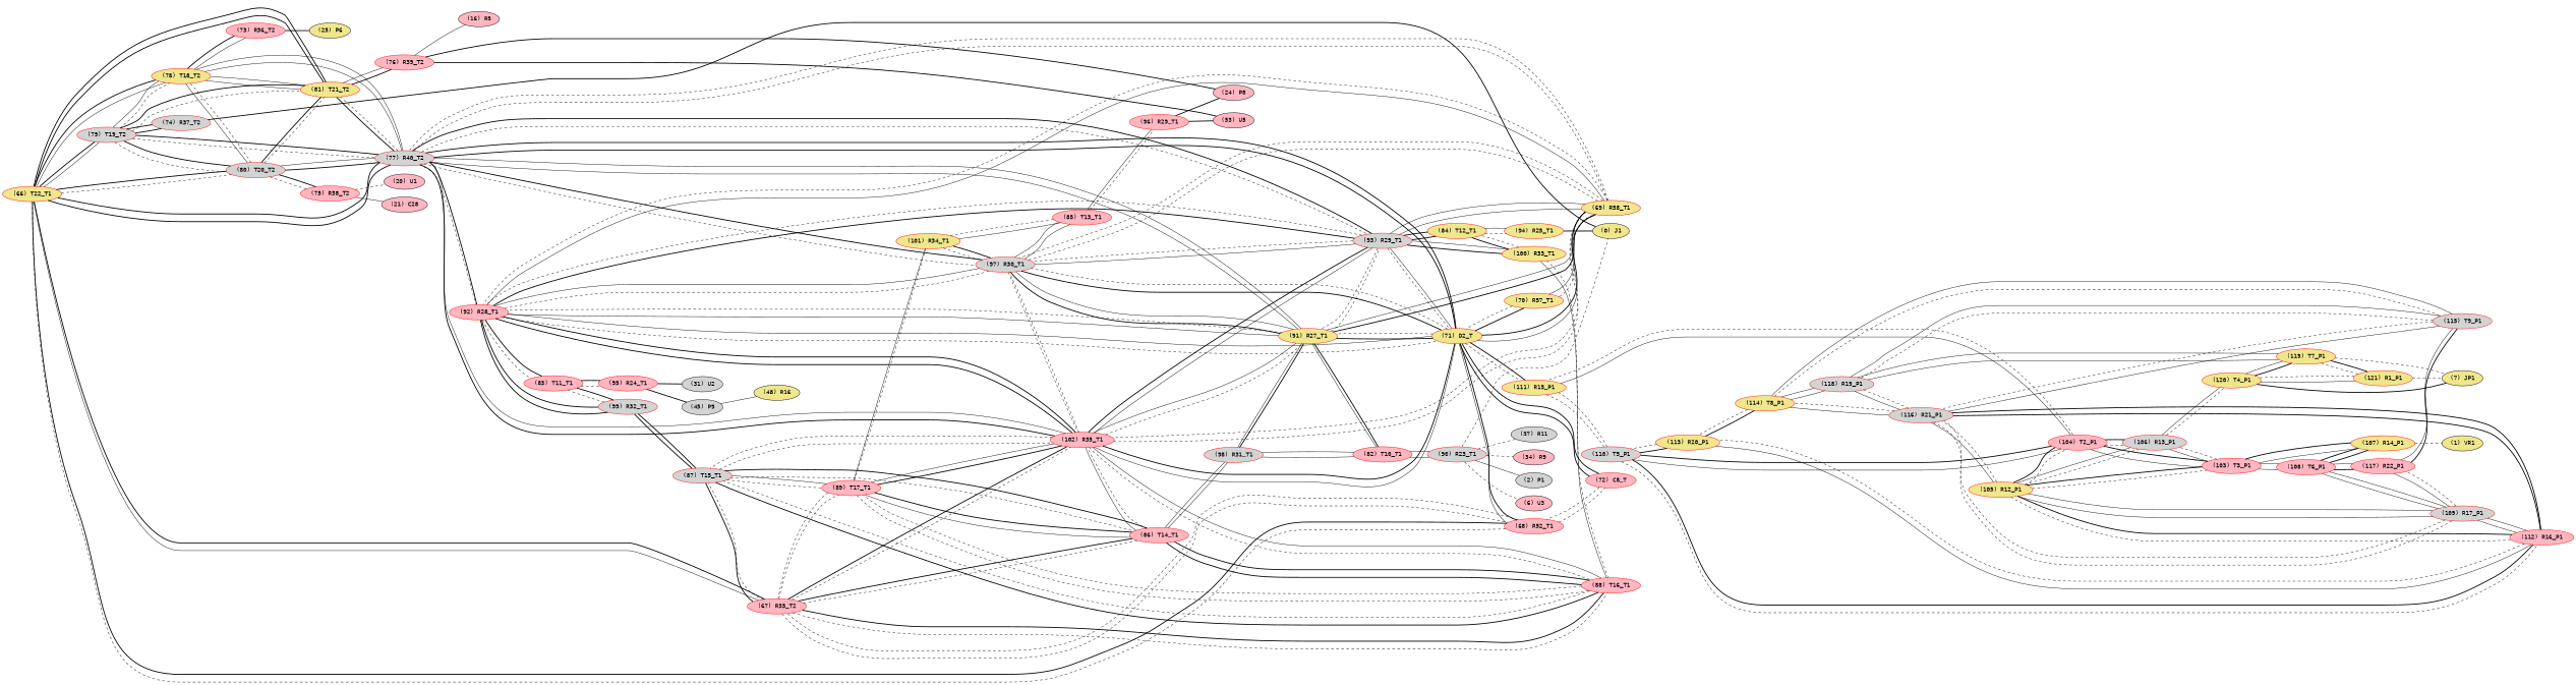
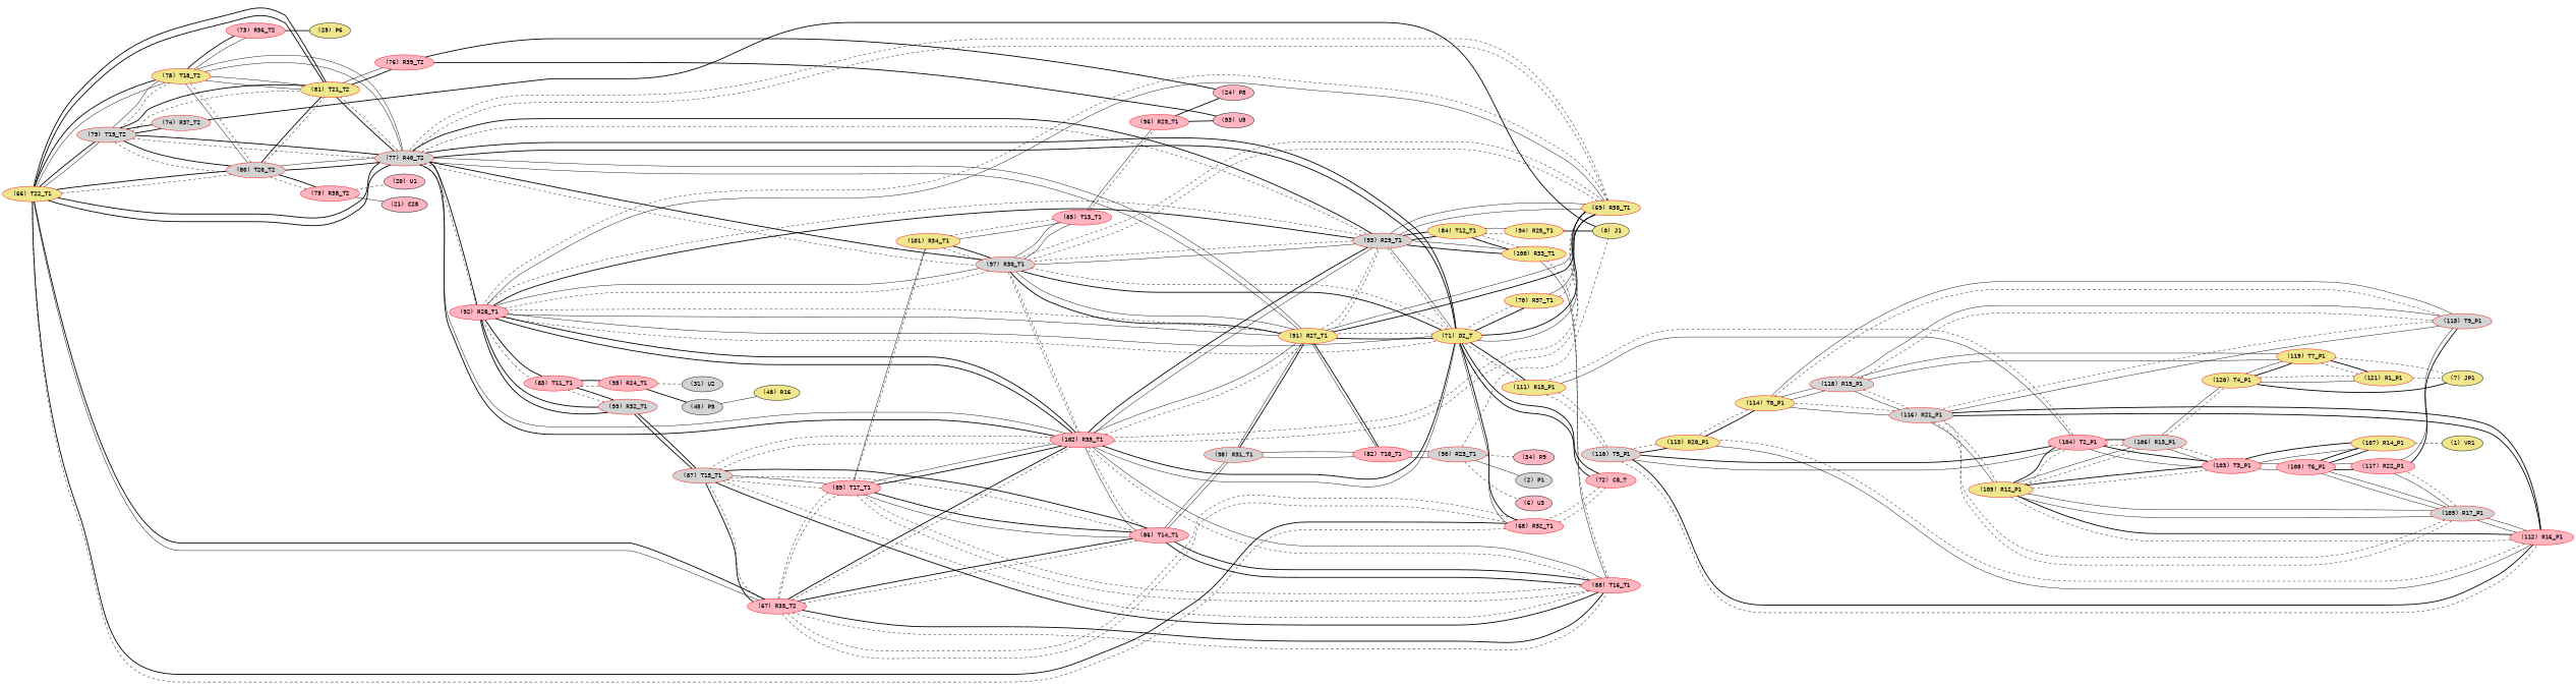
  graph {
    fontname="DejaVu Sans Mono"
    rankdir=LR
    node [color=red fillcolor=lightpink fontname="DejaVu Sans Mono" style=filled]
    edge [fontname="DejaVu Sans Mono" style=dashed]
    n1 [fillcolor=khaki label="(66) T22_T1"]
    n2 [fillcolor=lightgrey label="(79) T19_T2"]
    n3 [fillcolor=khaki label="(78) T18_T2"]
    n4 [fillcolor=lightgrey label="(77) R40_T2"]
    n5 [fillcolor=khaki label="(81) T21_T2"]
    n6 [fillcolor=lightgrey label="(80) T20_T2"]
    n7 [label="(68) R52_T1"]
    n8 [label="(67) R35_T2"]
    n9 [fillcolor=lightgrey label="(74) R37_T2"]
    n10 [label="(73) R36_T2"]
    n11 [label="(102) R35_T1"]
    n12 [fillcolor=khaki label="(71) D2_T"]
    n13 [fillcolor=khaki label="(69) R58_T1"]
    n14 [fillcolor=lightgrey label="(93) R29_T1"]
    n15 [fillcolor=lightgrey label="(97) R30_T1"]
    n16 [fillcolor=khaki label="(91) R27_T1"]
    n17 [label="(92) R28_T1"]
    n18 [label="(76) R39_T2"]
    n19 [label="(75) R38_T2"]
    n20 [label="(72) C8_T"]
    n21 [label="(88) T16_T1"]
    n22 [fillcolor=lightgrey label="(87) T15_T1"]
    n23 [label="(86) T14_T1"]
    n24 [label="(89) T17_T1"]
    n25 [fillcolor=khaki label="(0) J1" color=""]
    n26 [fillcolor=khaki label="(25) P6" color=""]
    n27 [fillcolor=khaki label="(70) R57_T1"]
    n28 [fillcolor=khaki label="(111) R15_P1"]
    n29 [fillcolor=khaki label="(100) R33_T1"]
    n30 [fillcolor=khaki label="(84) T12_T1"]
    n31 [fillcolor=khaki label="(101) R34_T1"]
    n32 [label="(85) T13_T1"]
    n33 [fillcolor=lightgrey label="(98) R31_T1"]
    n34 [label="(82) T10_T1"]
    n35 [fillcolor=lightgrey label="(99) R32_T1"]
    n36 [label="(83) T11_T1"]
    n37 [label="(53) U5" color=""]
-   n38 [label="(16) R5" color=""]
    n39 [label="(24) P8" color=""]
    n40 [label="(20) U1" color=""]
    n41 [label="(21) C28" color=""]
    n42 [label="(104) T2_P1"]
    n43 [fillcolor=lightgrey label="(110) T5_P1"]
    n44 [fillcolor=khaki label="(94) R25_T1"]
    n45 [label="(96) R29_T1"]
    n46 [fillcolor=lightgrey label="(90) R23_T1"]
    n47 [label="(95) R24_T1"]
    n48 [label="(103) T3_P1"]
    n49 [fillcolor=lightgrey label="(106) R13_P1"]
    n50 [fillcolor=khaki label="(105) R12_P1"]
    n51 [label="(112) R16_P1"]
    n52 [fillcolor=khaki label="(113) R20_P1"]
-   n53 [fillcolor=lightgrey label="(37) R11" color=""]
    n54 [label="(34) R9" color=""]
    n55 [fillcolor=lightgrey label="(2) P1" color=""]
    n56 [label="(6) U3" color=""]
    n57 [fillcolor=lightgrey label="(31) U2" color=""]
    n58 [fillcolor=lightgrey label="(45) P9" color=""]
    n59 [fillcolor=khaki label="(48) R16" color=""]
    n60 [fillcolor=khaki label="(107) R14_P1"]
    n61 [label="(108) T6_P1"]
    n62 [fillcolor=khaki label="(1) VR1" color=""]
    n63 [fillcolor=lightgrey label="(109) R17_P1"]
    n64 [label="(117) R22_P1"]
    n65 [fillcolor=khaki label="(120) T4_P1"]
    n66 [fillcolor=lightgrey label="(116) R21_P1"]
    n67 [fillcolor=lightgrey label="(115) T9_P1"]
    n68 [fillcolor=khaki label="(119) T7_P1"]
    n69 [fillcolor=khaki label="(121) R1_P1"]
    n70 [fillcolor=khaki label="(7) JP1" color=""]
    n71 [fillcolor=khaki label="(114) T8_P1"]
    n72 [fillcolor=lightgrey label="(118) R19_P1"]
    n1 -- n2 [style=solid]
    n1 -- n3 [style=solid]
    n1 -- n4 [style=bold]
    n1 -- n5 [style=bold]
    n1 -- n6
    n1 -- n7
    n1 -- n8 [style=solid]
    n2 -- n1 [style=bold]
    n2 -- n3
    n2 -- n4
    n2 -- n5
    n2 -- n6
    n2 -- n9 [style=bold]
    n3 -- n1 [style=bold]
    n3 -- n2 [style=solid]
    n3 -- n4 [style=solid]
    n3 -- n5 [style=solid]
    n3 -- n6 [style=solid]
    n3 -- n10 [style=solid]
    n4 -- n1 [style=bold]
    n4 -- n2 [style=bold]
    n4 -- n3 [style=solid]
    n4 -- n5
    n4 -- n6 [style=solid]
    n4 -- n11 [style=bold]
    n4 -- n12 [style=bold]
    n4 -- n13
    n4 -- n14
    n4 -- n15
    n4 -- n16 [style=solid]
    n4 -- n17
    n5 -- n1 [style=bold]
    n5 -- n2 [style=bold]
    n5 -- n3 [style=solid]
    n5 -- n4 [style=bold]
    n5 -- n6 [style=bold]
    n5 -- n18 [style=bold]
    n6 -- n1 [style=bold]
    n6 -- n2 [style=bold]
    n6 -- n3
    n6 -- n4 [style=bold]
    n6 -- n5
    n6 -- n19
    n7 -- n1 [style=bold]
    n7 -- n8
    n7 -- n12 [style=bold]
    n7 -- n20
    n8 -- n1 [style=bold]
    n8 -- n7
    n8 -- n11
    n8 -- n21
    n8 -- n22
    n8 -- n23
    n8 -- n24
    n9 -- n2 [style=bold]
    n9 -- n25 [style=bold]
    n10 -- n3 [style=bold]
    n10 -- n26 [style=bold]
    n11 -- n4 [style=solid]
    n11 -- n8 [style=bold]
    n11 -- n12 [style=solid]
    n11 -- n13
    n11 -- n14 [style=solid]
    n11 -- n15
    n11 -- n16
    n11 -- n17 [style=bold]
    n11 -- n21
    n11 -- n22
    n11 -- n23 [style=solid]
    n11 -- n24 [style=solid]
    n12 -- n4 [style=bold]
    n12 -- n7 [style=solid]
    n12 -- n11 [style=bold]
    n12 -- n13 [style=solid]
    n12 -- n14 [style=solid]
    n12 -- n15
    n12 -- n16
    n12 -- n17 [style=solid]
    n12 -- n20 [style=bold]
    n12 -- n27 [style=bold]
    n12 -- n28
    n13 -- n4
    n13 -- n11
    n13 -- n12 [style=bold]
    n13 -- n14 [style=solid]
    n13 -- n15
    n13 -- n16 [style=solid]
    n13 -- n17
    n13 -- n27 [style=solid]
    n14 -- n4 [style=bold]
    n14 -- n11 [style=bold]
    n14 -- n12
    n14 -- n13 [style=solid]
    n14 -- n15
    n14 -- n16
    n14 -- n17
    n14 -- n29 [style=bold]
    n14 -- n30 [style=bold]
    n15 -- n4 [style=bold]
    n15 -- n11
    n15 -- n12 [style=bold]
    n15 -- n13
    n15 -- n14 [style=solid]
    n15 -- n16 [style=bold]
    n15 -- n17 [style=solid]
    n15 -- n31 [style=bold]
    n15 -- n32 [style=solid]
    n16 -- n4 [style=solid]
    n16 -- n11 [style=solid]
    n16 -- n12 [style=bold]
    n16 -- n13 [style=bold]
    n16 -- n14
    n16 -- n15 [style=solid]
    n16 -- n17
    n16 -- n33 [style=solid]
    n16 -- n34 [style=solid]
    n17 -- n4 [style=bold]
    n17 -- n11 [style=bold]
    n17 -- n12
    n17 -- n13 [style=solid]
    n17 -- n14 [style=bold]
    n17 -- n15
    n17 -- n16 [style=solid]
    n17 -- n35 [style=bold]
    n17 -- n36
    n18 -- n5 [style=solid]
    n18 -- n37 [style=bold]
-   n18 -- n38 [style=solid]
    n18 -- n39 [style=bold]
    n19 -- n6 [style=bold]
    n19 -- n40
    n19 -- n41 [style=solid]
    n20 -- n7
    n20 -- n12 [style=bold]
    n21 -- n8 [style=bold]
    n21 -- n11 [style=solid]
    n21 -- n22
    n21 -- n23 [style=bold]
    n21 -- n24
    n21 -- n29
    n22 -- n8 [style=bold]
    n22 -- n11
    n22 -- n21 [style=bold]
    n22 -- n23
    n22 -- n24
    n22 -- n35 [style=bold]
    n23 -- n8 [style=bold]
    n23 -- n11
    n23 -- n21 [style=bold]
    n23 -- n22 [style=bold]
    n23 -- n24 [style=bold]
    n23 -- n33 [style=solid]
    n24 -- n8
    n24 -- n11 [style=bold]
    n24 -- n21
    n24 -- n22 [style=solid]
    n24 -- n23 [style=solid]
    n24 -- n31
    n27 -- n12
    n27 -- n13
    n28 -- n12 [style=bold]
    n28 -- n42 [style=solid]
    n28 -- n43
    n29 -- n14 [style=solid]
    n29 -- n21 [style=solid]
    n29 -- n30
    n30 -- n14 [style=bold]
    n30 -- n29 [style=bold]
    n30 -- n44
    n31 -- n15
    n31 -- n24 [style=solid]
    n31 -- n32 [style=solid]
    n32 -- n15 [style=solid]
    n32 -- n31
    n32 -- n45
    n33 -- n16 [style=bold]
    n33 -- n23 [style=solid]
    n33 -- n34 [style=solid]
    n34 -- n16 [style=bold]
    n34 -- n33 [style=solid]
    n34 -- n46 [style=solid]
    n35 -- n17 [style=bold]
    n35 -- n22 [style=bold]
    n35 -- n36 [style=bold]
    n36 -- n17 [style=bold]
    n36 -- n35
    n36 -- n47
    n42 -- n28
    n42 -- n43 [style=bold]
    n42 -- n48 [style=solid]
    n42 -- n49
    n42 -- n50 [style=bold]
    n43 -- n28
    n43 -- n42 [style=solid]
    n43 -- n51
    n43 -- n52 [style=bold]
    n44 -- n25 [style=bold]
    n44 -- n30 [style=solid]
    n45 -- n32 [style=solid]
    n45 -- n37 [style=bold]
    n45 -- n39 [style=bold]
    n46 -- n25
    n46 -- n34 [style=solid]
-   n46 -- n53
    n46 -- n54
    n46 -- n55 [style=solid]
    n46 -- n56
    n47 -- n36 [style=bold]
-   n47 -- n57 [style=bold]
+   n47 -- n57
    n47 -- n58 [style=bold]
    n48 -- n42 [style=bold]
    n48 -- n49
    n48 -- n50 [style=bold]
    n48 -- n60 [style=solid]
    n48 -- n61 [style=solid]
    n49 -- n42 [style=bold]
    n49 -- n48 [style=solid]
    n49 -- n50 [style=solid]
    n49 -- n65
    n50 -- n42
    n50 -- n48
    n50 -- n49
    n50 -- n51
    n50 -- n63 [style=solid]
    n50 -- n66
    n51 -- n43 [style=bold]
    n51 -- n50 [style=bold]
    n51 -- n52
    n51 -- n63 [style=solid]
    n51 -- n66 [style=bold]
    n52 -- n43
    n52 -- n51 [style=solid]
    n52 -- n71 [style=bold]
    n58 -- n59 [style=solid]
    n60 -- n48 [style=bold]
    n60 -- n61 [style=bold]
    n60 -- n62
    n61 -- n48 [style=solid]
    n61 -- n60 [style=bold]
    n61 -- n63 [style=solid]
    n61 -- n64 [style=bold]
    n63 -- n50 [style=solid]
    n63 -- n51 [style=solid]
    n63 -- n61 [style=solid]
    n63 -- n64
    n63 -- n66
    n64 -- n61 [style=solid]
    n64 -- n63 [style=solid]
    n64 -- n67 [style=bold]
    n65 -- n49 [style=solid]
    n65 -- n68 [style=bold]
    n65 -- n69 [style=solid]
    n65 -- n70 [style=bold]
    n66 -- n50 [style=solid]
    n66 -- n51 [style=bold]
    n66 -- n63
    n66 -- n67 [style=solid]
    n66 -- n71
    n66 -- n72
    n67 -- n64 [style=solid]
    n67 -- n66
    n67 -- n71 [style=solid]
    n67 -- n72 [style=solid]
    n68 -- n65 [style=solid]
    n68 -- n69
    n68 -- n70
    n68 -- n72 [style=solid]
    n69 -- n65
    n69 -- n68 [style=bold]
    n69 -- n70
    n71 -- n52
    n71 -- n66 [style=solid]
    n71 -- n67
    n71 -- n72 [style=solid]
    n72 -- n66 [style=solid]
    n72 -- n67
    n72 -- n68 [style=solid]
    n72 -- n71 [style=solid]
  }
